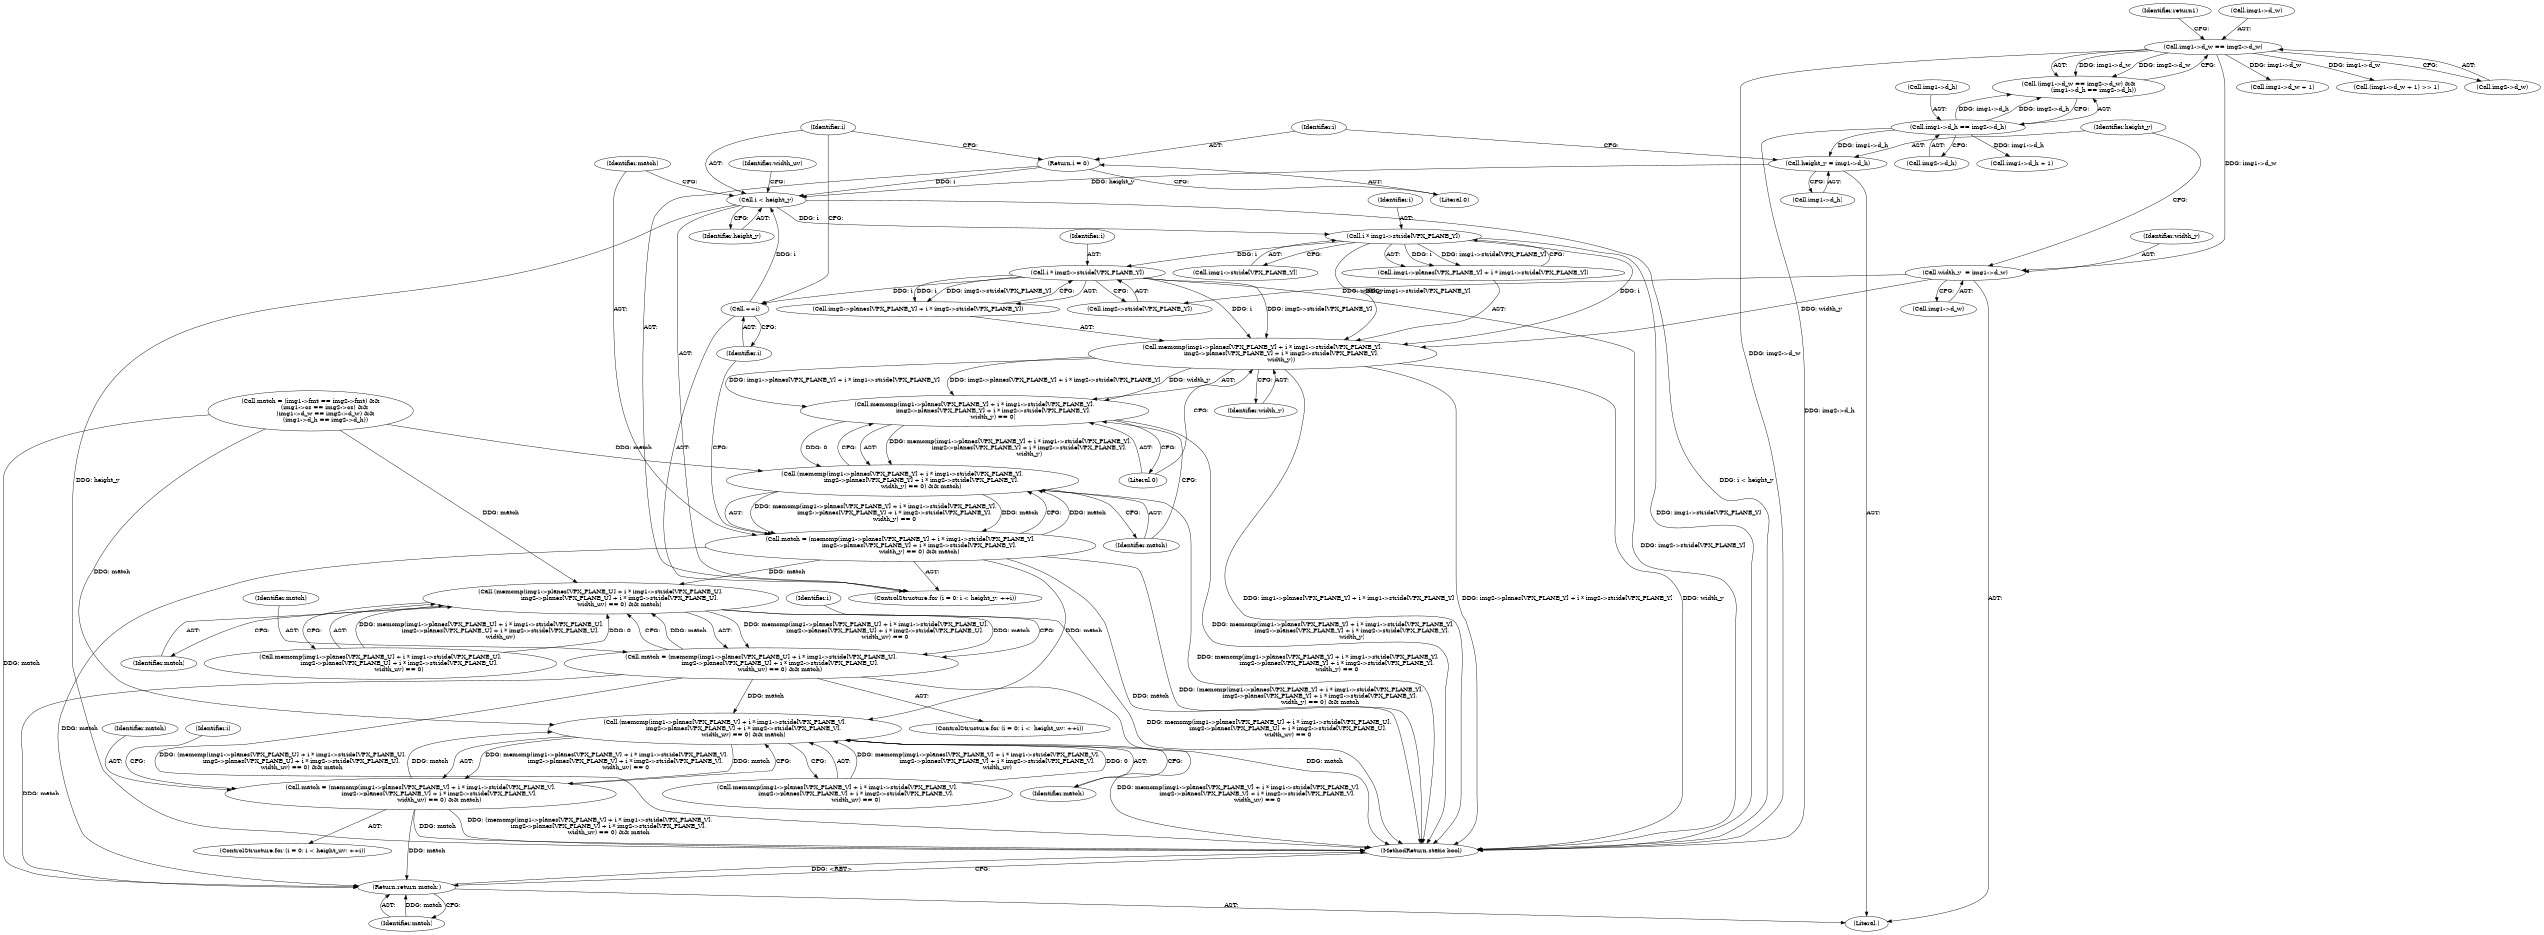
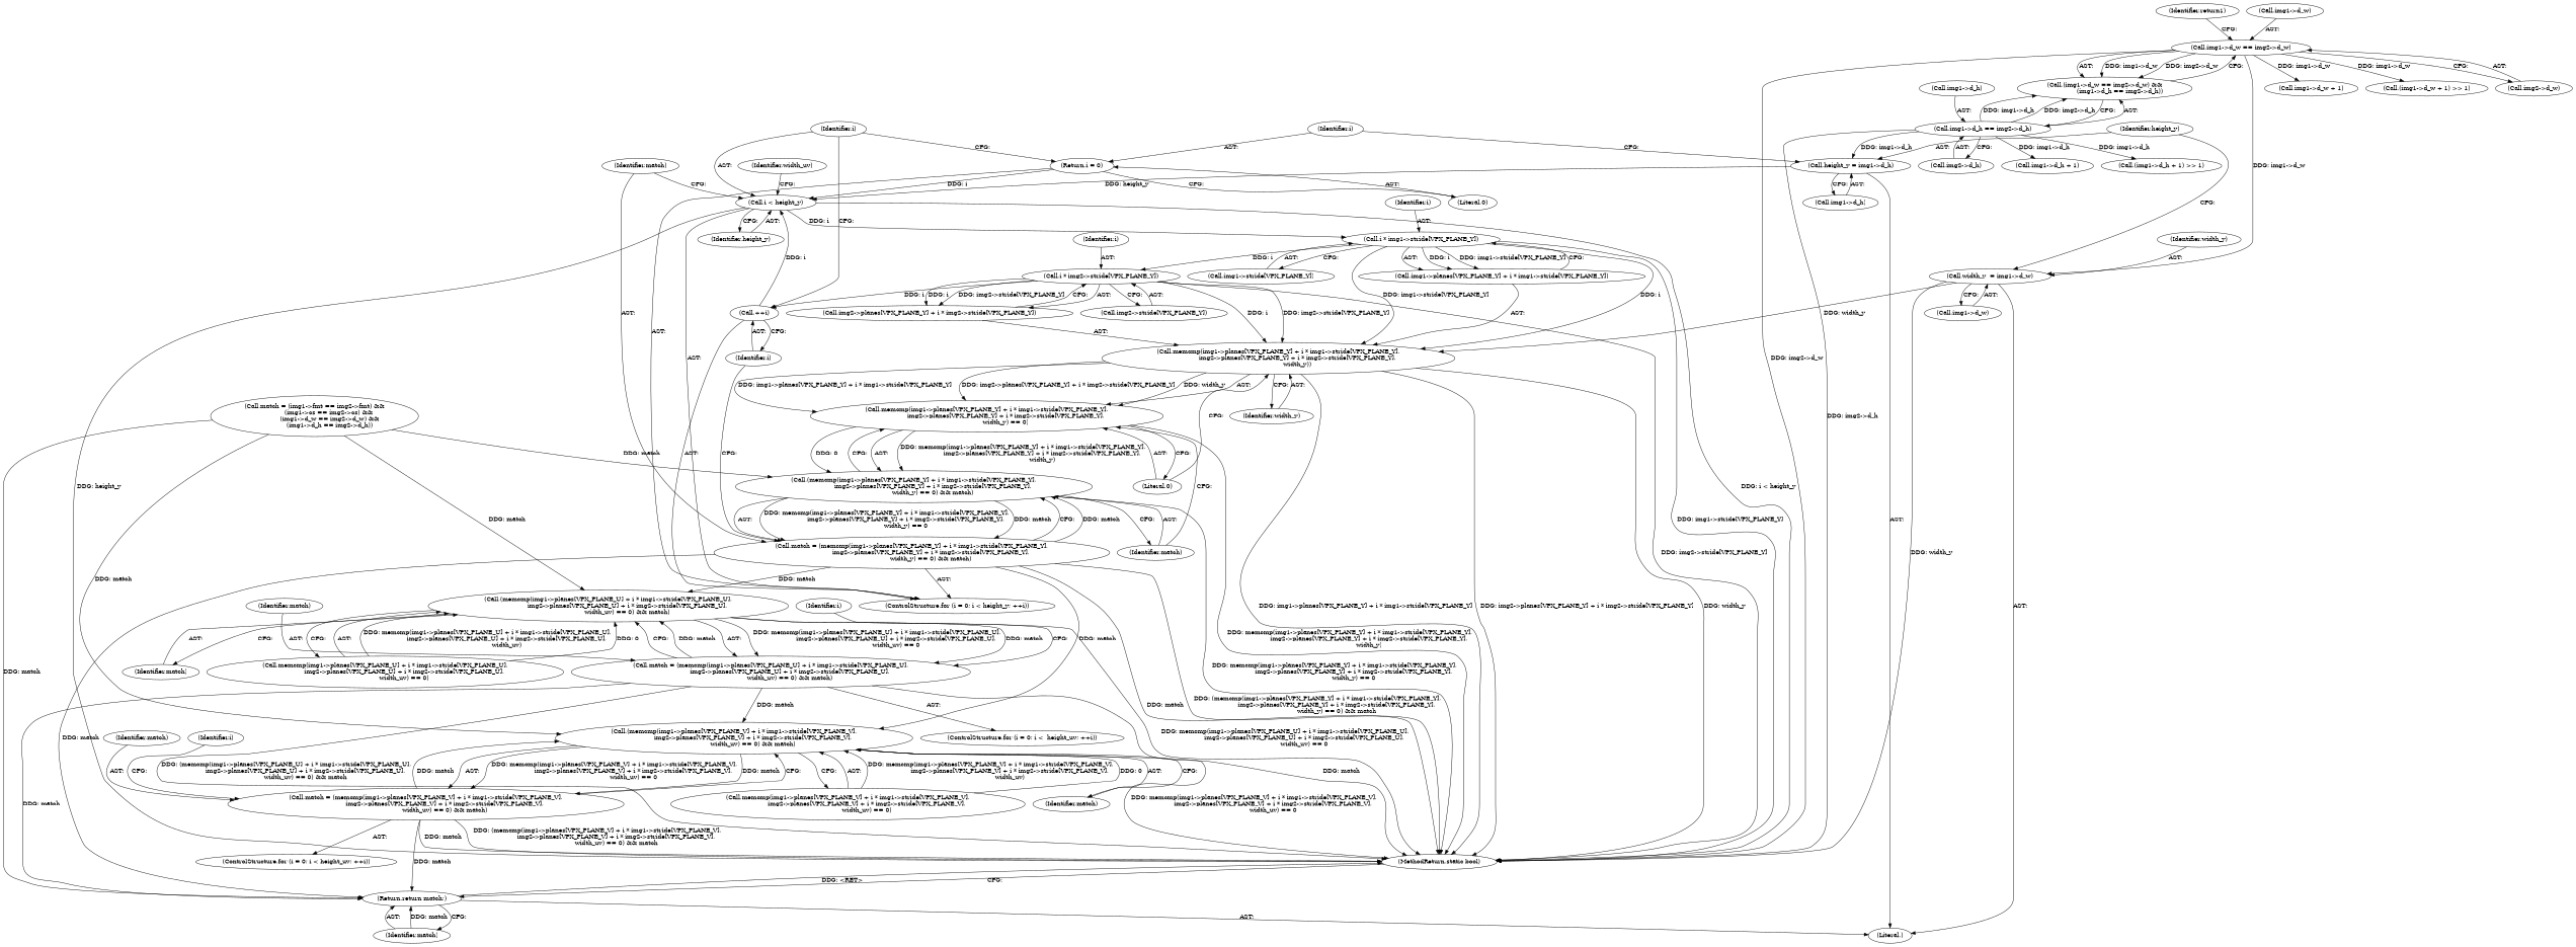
  digraph {
    n1 [label="(Call,memcmp(img1->planes[VPX_PLANE_Y] + i * img1->stride[VPX_PLANE_Y],\n                    img2->planes[VPX_PLANE_Y] + i * img2->stride[VPX_PLANE_Y],\n                    width_y))"]
    n2 [label="(Call,memcmp(img1->planes[VPX_PLANE_Y] + i * img1->stride[VPX_PLANE_Y],\n                    img2->planes[VPX_PLANE_Y] + i * img2->stride[VPX_PLANE_Y],\n                    width_y) == 0)"]
    n3 [label="(MethodReturn,static bool)"]
    n4 [label="(Identifier,width_y)"]
    n5 [label="(Call,(memcmp(img1->planes[VPX_PLANE_Y] + i * img1->stride[VPX_PLANE_Y],\n                    img2->planes[VPX_PLANE_Y] + i * img2->stride[VPX_PLANE_Y],\n                    width_y) == 0) && match)"]
    n6 [label="(Literal,0)"]
    n7 [label="(Return,return match;)"]
    n8 [label="(Call,i * img1->stride[VPX_PLANE_Y])"]
    n9 [label="(Call,i * img2->stride[VPX_PLANE_Y])"]
    n10 [label="(Call,img1->planes[VPX_PLANE_Y] + i * img1->stride[VPX_PLANE_Y])"]
    n11 [label="(Call,img1->stride[VPX_PLANE_Y])"]
    n12 [label="(Call,++i)"]
    n13 [label="(Call,img2->planes[VPX_PLANE_Y] + i * img2->stride[VPX_PLANE_Y])"]
    n14 [label="(Call,img2->stride[VPX_PLANE_Y])"]
    n15 [label="(Call,i < height_y)"]
    n16 [label="(Identifier,height_y)"]
    n17 [label="(ControlStructure,for (i = 0; i < height_y; ++i))"]
    n18 [label="(Identifier,i)"]
    n19 [label="(Call,match = (memcmp(img1->planes[VPX_PLANE_Y] + i * img1->stride[VPX_PLANE_Y],\n                    img2->planes[VPX_PLANE_Y] + i * img2->stride[VPX_PLANE_Y],\n                    width_y) == 0) && match)"]
    n20 [label="(Return,i = 0)"]
    n21 [label="(Literal,0)"]
    n22 [label="(Call,height_y = img1->d_h)"]
    n23 [label="(Call,img1->d_h)"]
    n24 [label="(Literal,)"]
    n25 [label="(Call,img1->d_h == img2->d_h)"]
    n26 [label="(Call,img1->d_h + 1)"]
    n27 [label="(Call,img2->d_h)"]
    n28 [label="(Call,(img1->d_w == img2->d_w) &&\n                (img1->d_h == img2->d_h))"]
+   n29 [label="(Call,(img1->d_h + 1) >> 1)"]
    n30 [label="(Call,img1->d_w == img2->d_w)"]
    n31 [label="(Call,width_y  = img1->d_w)"]
    n32 [label="(Call,img1->d_w)"]
    n33 [label="(Call,img1->d_w + 1)"]
    n34 [label="(Call,(img1->d_w + 1) >> 1)"]
    n35 [label="(Call,img2->d_w)"]
    n36 [label="(Identifier,match)"]
    n37 [label="(Call,(memcmp(img1->planes[VPX_PLANE_U] + i * img1->stride[VPX_PLANE_U],\n                    img2->planes[VPX_PLANE_U] + i * img2->stride[VPX_PLANE_U],\n                    width_uv) == 0) && match)"]
    n38 [label="(Call,(memcmp(img1->planes[VPX_PLANE_V] + i * img1->stride[VPX_PLANE_V],\n                    img2->planes[VPX_PLANE_V] + i * img2->stride[VPX_PLANE_V],\n                    width_uv) == 0) && match)"]
    n39 [label="(Call,match = (memcmp(img1->planes[VPX_PLANE_U] + i * img1->stride[VPX_PLANE_U],\n                    img2->planes[VPX_PLANE_U] + i * img2->stride[VPX_PLANE_U],\n                    width_uv) == 0) && match)"]
    n40 [label="(Call,memcmp(img1->planes[VPX_PLANE_U] + i * img1->stride[VPX_PLANE_U],\n                    img2->planes[VPX_PLANE_U] + i * img2->stride[VPX_PLANE_U],\n                    width_uv) == 0)"]
    n41 [label="(Identifier,match)"]
    n42 [label="(Call,match = (memcmp(img1->planes[VPX_PLANE_V] + i * img1->stride[VPX_PLANE_V],\n                    img2->planes[VPX_PLANE_V] + i * img2->stride[VPX_PLANE_V],\n                    width_uv) == 0) && match)"]
    n43 [label="(Call,memcmp(img1->planes[VPX_PLANE_V] + i * img1->stride[VPX_PLANE_V],\n                    img2->planes[VPX_PLANE_V] + i * img2->stride[VPX_PLANE_V],\n                    width_uv) == 0)"]
    n44 [label="(Identifier,match)"]
    n45 [label="(Identifier,match)"]
    n46 [label="(ControlStructure,for (i = 0; i <  height_uv; ++i))"]
    n47 [label="(ControlStructure,for (i = 0; i < height_uv; ++i))"]
    n48 [label="(Identifier,i)"]
    n49 [label="(Identifier,i)"]
    n50 [label="(Identifier,i)"]
    n51 [label="(Identifier,i)"]
    n52 [label="(Call,img1->d_h)"]
    n53 [label="(Identifier,height_y)"]
    n54 [label="(Identifier,width_y)"]
    n55 [label="(Call,match = (img1->fmt == img2->fmt) &&\n               (img1->cs == img2->cs) &&\n                (img1->d_w == img2->d_w) &&\n                (img1->d_h == img2->d_h))"]
    n56 [label="(Identifier,width_uv)"]
    n57 [label="(Identifier,i)"]
    n58 [label="(Identifier,match)"]
    n59 [label="(Identifier,i)"]
    n60 [label="(Identifier,return1)"]
    n61 [label="(Identifier,match)"]
    n62 [label="(Identifier,match)"]
    n63 [label="(Call,img1->d_w)"]
    n1 -> n2 [label="AST: "]
    n1 -> n2 [label="DDG: img1->planes[VPX_PLANE_Y] + i * img1->stride[VPX_PLANE_Y]"]
    n1 -> n2 [label="DDG: img2->planes[VPX_PLANE_Y] + i * img2->stride[VPX_PLANE_Y]"]
    n1 -> n2 [label="DDG: width_y"]
    n1 -> n3 [label="DDG: img2->planes[VPX_PLANE_Y] + i * img2->stride[VPX_PLANE_Y]"]
    n1 -> n3 [label="DDG: width_y"]
    n1 -> n3 [label="DDG: img1->planes[VPX_PLANE_Y] + i * img1->stride[VPX_PLANE_Y]"]
    n1 -> n4 [label="CFG: "]
    n2 -> n3 [label="DDG: memcmp(img1->planes[VPX_PLANE_Y] + i * img1->stride[VPX_PLANE_Y],\n                    img2->planes[VPX_PLANE_Y] + i * img2->stride[VPX_PLANE_Y],\n                    width_y)"]
    n2 -> n5 [label="AST: "]
    n2 -> n5 [label="DDG: memcmp(img1->planes[VPX_PLANE_Y] + i * img1->stride[VPX_PLANE_Y],\n                    img2->planes[VPX_PLANE_Y] + i * img2->stride[VPX_PLANE_Y],\n                    width_y)"]
    n2 -> n5 [label="DDG: 0"]
    n2 -> n6 [label="CFG: "]
    n3 -> n7 [label="CFG: "]
    n4 -> n1 [label="AST: "]
    n5 -> n2 [label="CFG: "]
    n5 -> n3 [label="DDG: memcmp(img1->planes[VPX_PLANE_Y] + i * img1->stride[VPX_PLANE_Y],\n                    img2->planes[VPX_PLANE_Y] + i * img2->stride[VPX_PLANE_Y],\n                    width_y) == 0"]
    n5 -> n19 [label="AST: "]
    n5 -> n19 [label="DDG: memcmp(img1->planes[VPX_PLANE_Y] + i * img1->stride[VPX_PLANE_Y],\n                    img2->planes[VPX_PLANE_Y] + i * img2->stride[VPX_PLANE_Y],\n                    width_y) == 0"]
    n5 -> n19 [label="DDG: match"]
    n5 -> n36 [label="CFG: "]
    n6 -> n1 [label="CFG: "]
    n6 -> n2 [label="AST: "]
    n7 -> n3 [label="DDG: <RET>"]
    n7 -> n24 [label="AST: "]
    n7 -> n45 [label="CFG: "]
    n8 -> n1 [label="DDG: i"]
    n8 -> n1 [label="DDG: img1->stride[VPX_PLANE_Y]"]
    n8 -> n3 [label="DDG: img1->stride[VPX_PLANE_Y]"]
    n8 -> n9 [label="DDG: i"]
    n8 -> n10 [label="AST: "]
    n8 -> n10 [label="DDG: i"]
    n8 -> n10 [label="DDG: img1->stride[VPX_PLANE_Y]"]
    n8 -> n11 [label="CFG: "]
    n9 -> n1 [label="DDG: i"]
    n9 -> n1 [label="DDG: img2->stride[VPX_PLANE_Y]"]
    n9 -> n3 [label="DDG: img2->stride[VPX_PLANE_Y]"]
    n9 -> n12 [label="DDG: i"]
    n9 -> n13 [label="AST: "]
    n9 -> n13 [label="DDG: i"]
    n9 -> n13 [label="DDG: img2->stride[VPX_PLANE_Y]"]
    n9 -> n14 [label="CFG: "]
    n10 -> n1 [label="AST: "]
    n10 -> n8 [label="CFG: "]
    n11 -> n8 [label="AST: "]
    n12 -> n15 [label="DDG: i"]
    n12 -> n17 [label="AST: "]
    n12 -> n18 [label="CFG: "]
    n13 -> n1 [label="AST: "]
    n13 -> n9 [label="CFG: "]
    n14 -> n9 [label="AST: "]
    n15 -> n3 [label="DDG: height_y"]
    n15 -> n3 [label="DDG: i < height_y"]
    n15 -> n8 [label="DDG: i"]
    n15 -> n16 [label="CFG: "]
    n15 -> n17 [label="AST: "]
    n16 -> n15 [label="AST: "]
    n18 -> n12 [label="AST: "]
    n18 -> n19 [label="CFG: "]
    n19 -> n3 [label="DDG: (memcmp(img1->planes[VPX_PLANE_Y] + i * img1->stride[VPX_PLANE_Y],\n                    img2->planes[VPX_PLANE_Y] + i * img2->stride[VPX_PLANE_Y],\n                    width_y) == 0) && match"]
    n19 -> n3 [label="DDG: match"]
    n19 -> n5 [label="CFG: "]
    n19 -> n5 [label="DDG: match"]
    n19 -> n7 [label="DDG: match"]
    n19 -> n17 [label="AST: "]
    n19 -> n37 [label="DDG: match"]
    n19 -> n38 [label="DDG: match"]
    n20 -> n15 [label="DDG: i"]
    n20 -> n17 [label="AST: "]
    n20 -> n21 [label="CFG: "]
    n21 -> n20 [label="AST: "]
    n22 -> n15 [label="DDG: height_y"]
    n22 -> n23 [label="CFG: "]
    n22 -> n24 [label="AST: "]
    n23 -> n22 [label="AST: "]
    n25 -> n3 [label="DDG: img2->d_h"]
    n25 -> n22 [label="DDG: img1->d_h"]
    n25 -> n26 [label="DDG: img1->d_h"]
    n25 -> n27 [label="CFG: "]
    n25 -> n28 [label="AST: "]
    n25 -> n28 [label="DDG: img1->d_h"]
    n25 -> n28 [label="DDG: img2->d_h"]
+   n25 -> n29 [label="DDG: img1->d_h"]
    n27 -> n25 [label="AST: "]
    n28 -> n25 [label="CFG: "]
    n28 -> n30 [label="CFG: "]
    n30 -> n3 [label="DDG: img2->d_w"]
    n30 -> n28 [label="AST: "]
    n30 -> n28 [label="DDG: img1->d_w"]
    n30 -> n28 [label="DDG: img2->d_w"]
    n30 -> n31 [label="DDG: img1->d_w"]
    n30 -> n33 [label="DDG: img1->d_w"]
    n30 -> n34 [label="DDG: img1->d_w"]
    n30 -> n35 [label="CFG: "]
    n31 -> n1 [label="DDG: width_y"]
-   n31 -> n14 [label="DDG: width_y"]
+   n31 -> n3 [label="DDG: width_y"]
    n31 -> n24 [label="AST: "]
    n31 -> n32 [label="CFG: "]
    n32 -> n31 [label="AST: "]
    n35 -> n30 [label="AST: "]
    n36 -> n2 [label="CFG: "]
    n36 -> n5 [label="AST: "]
    n37 -> n3 [label="DDG: memcmp(img1->planes[VPX_PLANE_U] + i * img1->stride[VPX_PLANE_U],\n                    img2->planes[VPX_PLANE_U] + i * img2->stride[VPX_PLANE_U],\n                    width_uv) == 0"]
    n37 -> n39 [label="AST: "]
    n37 -> n39 [label="DDG: memcmp(img1->planes[VPX_PLANE_U] + i * img1->stride[VPX_PLANE_U],\n                    img2->planes[VPX_PLANE_U] + i * img2->stride[VPX_PLANE_U],\n                    width_uv) == 0"]
    n37 -> n39 [label="DDG: match"]
    n37 -> n40 [label="CFG: "]
    n37 -> n41 [label="CFG: "]
    n38 -> n3 [label="DDG: memcmp(img1->planes[VPX_PLANE_V] + i * img1->stride[VPX_PLANE_V],\n                    img2->planes[VPX_PLANE_V] + i * img2->stride[VPX_PLANE_V],\n                    width_uv) == 0"]
    n38 -> n42 [label="AST: "]
    n38 -> n42 [label="DDG: memcmp(img1->planes[VPX_PLANE_V] + i * img1->stride[VPX_PLANE_V],\n                    img2->planes[VPX_PLANE_V] + i * img2->stride[VPX_PLANE_V],\n                    width_uv) == 0"]
    n38 -> n42 [label="DDG: match"]
    n38 -> n43 [label="CFG: "]
    n38 -> n44 [label="CFG: "]
    n39 -> n3 [label="DDG: (memcmp(img1->planes[VPX_PLANE_U] + i * img1->stride[VPX_PLANE_U],\n                    img2->planes[VPX_PLANE_U] + i * img2->stride[VPX_PLANE_U],\n                    width_uv) == 0) && match"]
    n39 -> n3 [label="DDG: match"]
    n39 -> n7 [label="DDG: match"]
    n39 -> n37 [label="CFG: "]
    n39 -> n37 [label="DDG: match"]
    n39 -> n38 [label="DDG: match"]
    n39 -> n46 [label="AST: "]
    n40 -> n37 [label="AST: "]
    n40 -> n37 [label="DDG: memcmp(img1->planes[VPX_PLANE_U] + i * img1->stride[VPX_PLANE_U],\n                    img2->planes[VPX_PLANE_U] + i * img2->stride[VPX_PLANE_U],\n                    width_uv)"]
    n40 -> n37 [label="DDG: 0"]
    n41 -> n37 [label="AST: "]
    n42 -> n3 [label="DDG: (memcmp(img1->planes[VPX_PLANE_V] + i * img1->stride[VPX_PLANE_V],\n                    img2->planes[VPX_PLANE_V] + i * img2->stride[VPX_PLANE_V],\n                    width_uv) == 0) && match"]
    n42 -> n3 [label="DDG: match"]
    n42 -> n7 [label="DDG: match"]
    n42 -> n38 [label="CFG: "]
    n42 -> n38 [label="DDG: match"]
    n42 -> n47 [label="AST: "]
    n43 -> n38 [label="AST: "]
    n43 -> n38 [label="DDG: memcmp(img1->planes[VPX_PLANE_V] + i * img1->stride[VPX_PLANE_V],\n                    img2->planes[VPX_PLANE_V] + i * img2->stride[VPX_PLANE_V],\n                    width_uv)"]
    n43 -> n38 [label="DDG: 0"]
    n44 -> n38 [label="AST: "]
    n45 -> n7 [label="AST: "]
    n45 -> n7 [label="DDG: match"]
    n48 -> n20 [label="AST: "]
    n48 -> n22 [label="CFG: "]
    n49 -> n9 [label="AST: "]
    n50 -> n8 [label="AST: "]
    n51 -> n39 [label="CFG: "]
    n52 -> n25 [label="AST: "]
    n53 -> n22 [label="AST: "]
    n53 -> n31 [label="CFG: "]
    n54 -> n31 [label="AST: "]
    n55 -> n5 [label="DDG: match"]
    n55 -> n7 [label="DDG: match"]
    n55 -> n37 [label="DDG: match"]
    n55 -> n38 [label="DDG: match"]
    n56 -> n15 [label="CFG: "]
    n57 -> n42 [label="CFG: "]
    n58 -> n15 [label="CFG: "]
    n58 -> n19 [label="AST: "]
    n59 -> n12 [label="CFG: "]
    n59 -> n15 [label="AST: "]
    n59 -> n20 [label="CFG: "]
    n60 -> n30 [label="CFG: "]
    n61 -> n42 [label="AST: "]
    n62 -> n39 [label="AST: "]
    n63 -> n30 [label="AST: "]
  }
